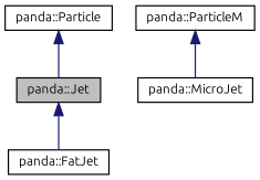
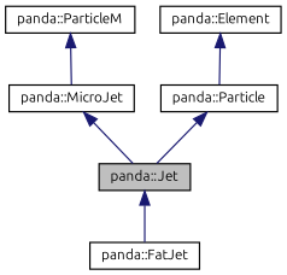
  digraph {
    fontname=Ubuntu
    node [color=black fillcolor=white fontname=Ubuntu fontsize=10 shape=record style=filled]
    edge [color=midnightblue dir=back fontname=Ubuntu fontsize=10 labelfontname=Helvetica labelfontsize=10 style=solid]
    n1 [fillcolor=grey75 fontcolor=black height=0.2 label="panda::Jet" width=0.4]
    n2 [height=0.2 label="panda::FatJet" width=0.4]
    n3 [height=0.2 label="panda::MicroJet" width=0.4]
    n4 [height=0.2 label="panda::ParticleM" width=0.4]
    n5 [height=0.2 label="panda::Particle" width=0.4]
+   n6 [height=0.2 label="panda::Element" width=0.4]
    n1 -> n2
+   n3 -> n1
    n4 -> n3
    n5 -> n1
+   n6 -> n5
  }
